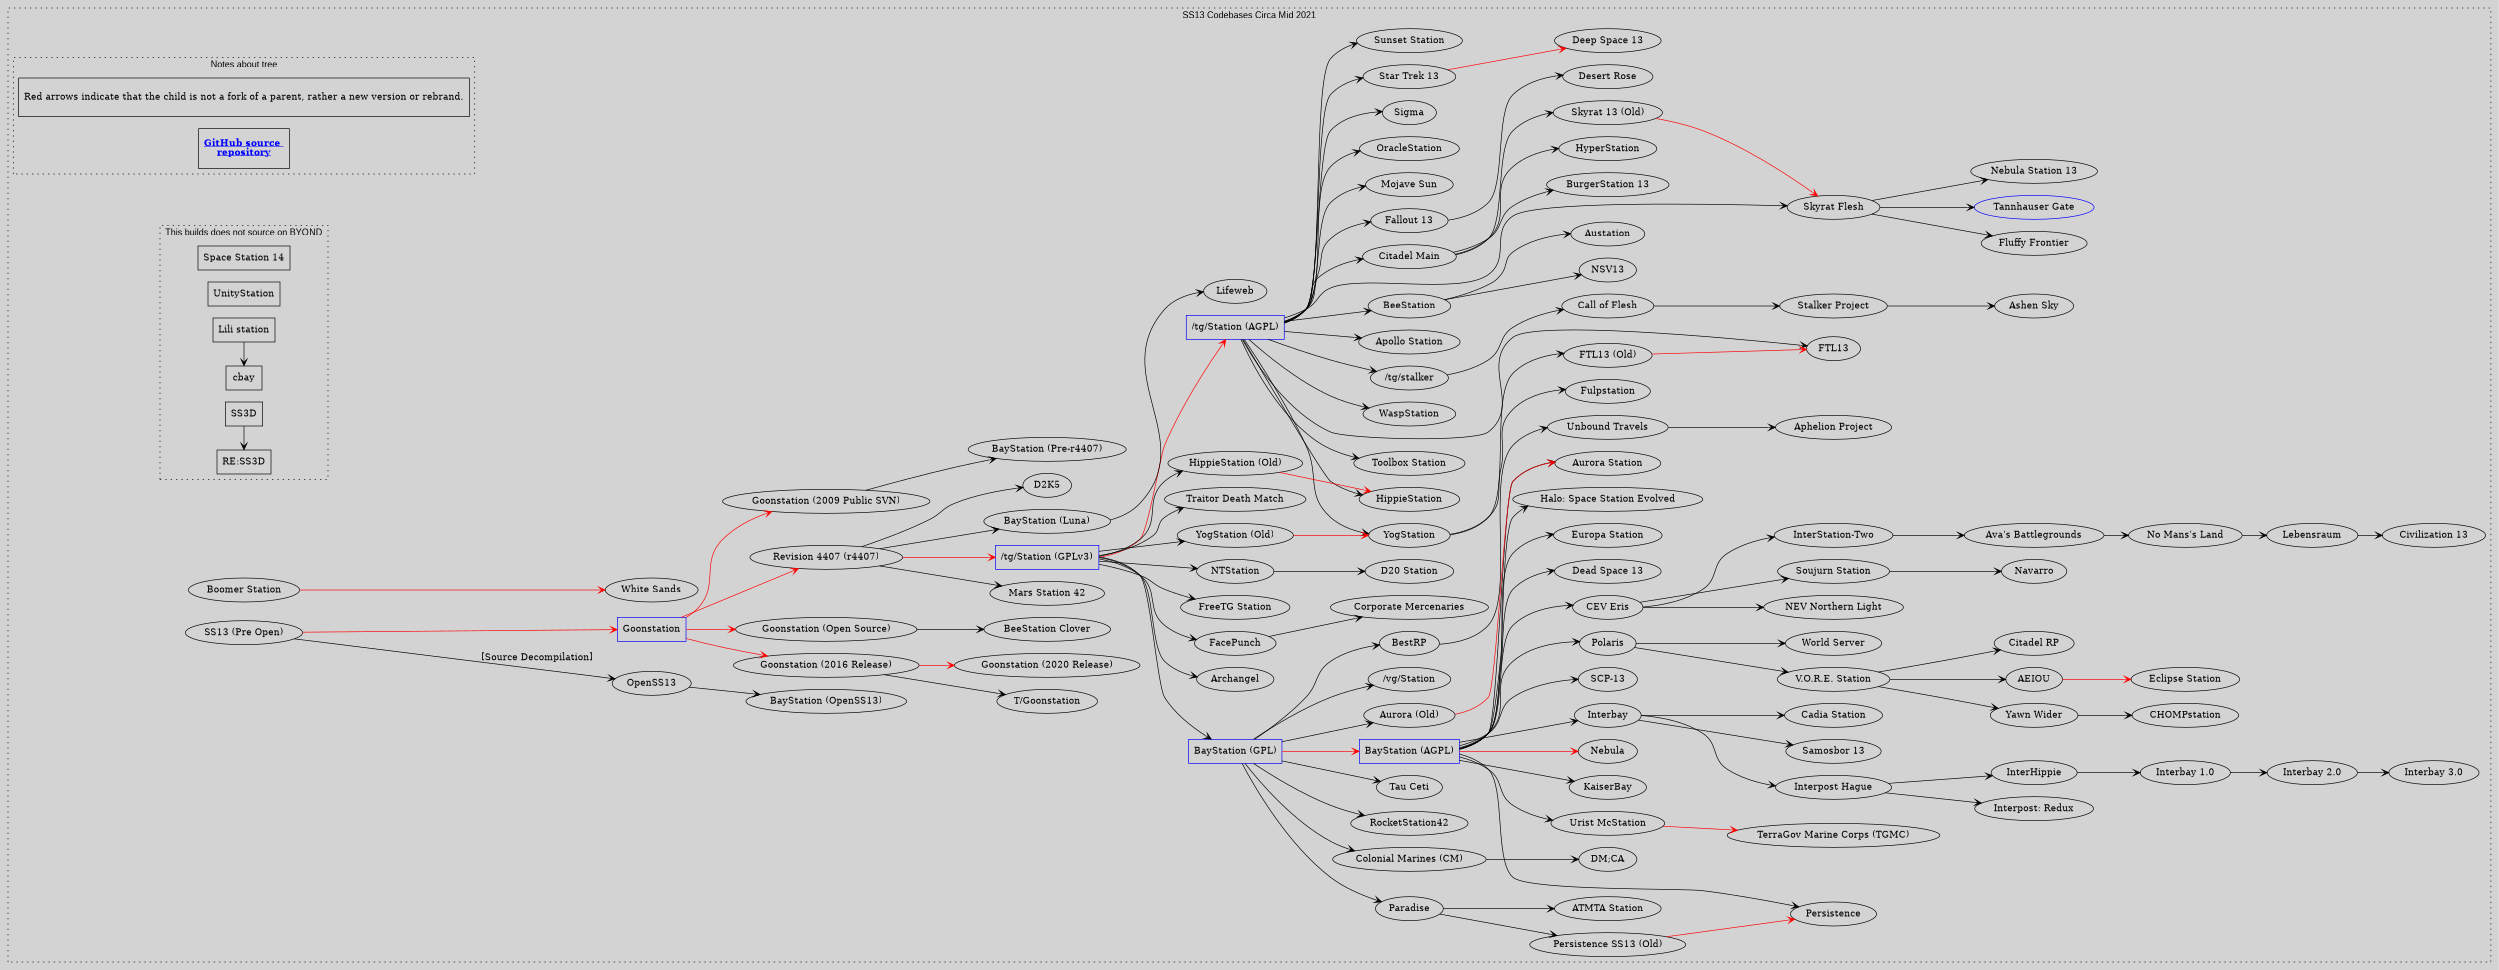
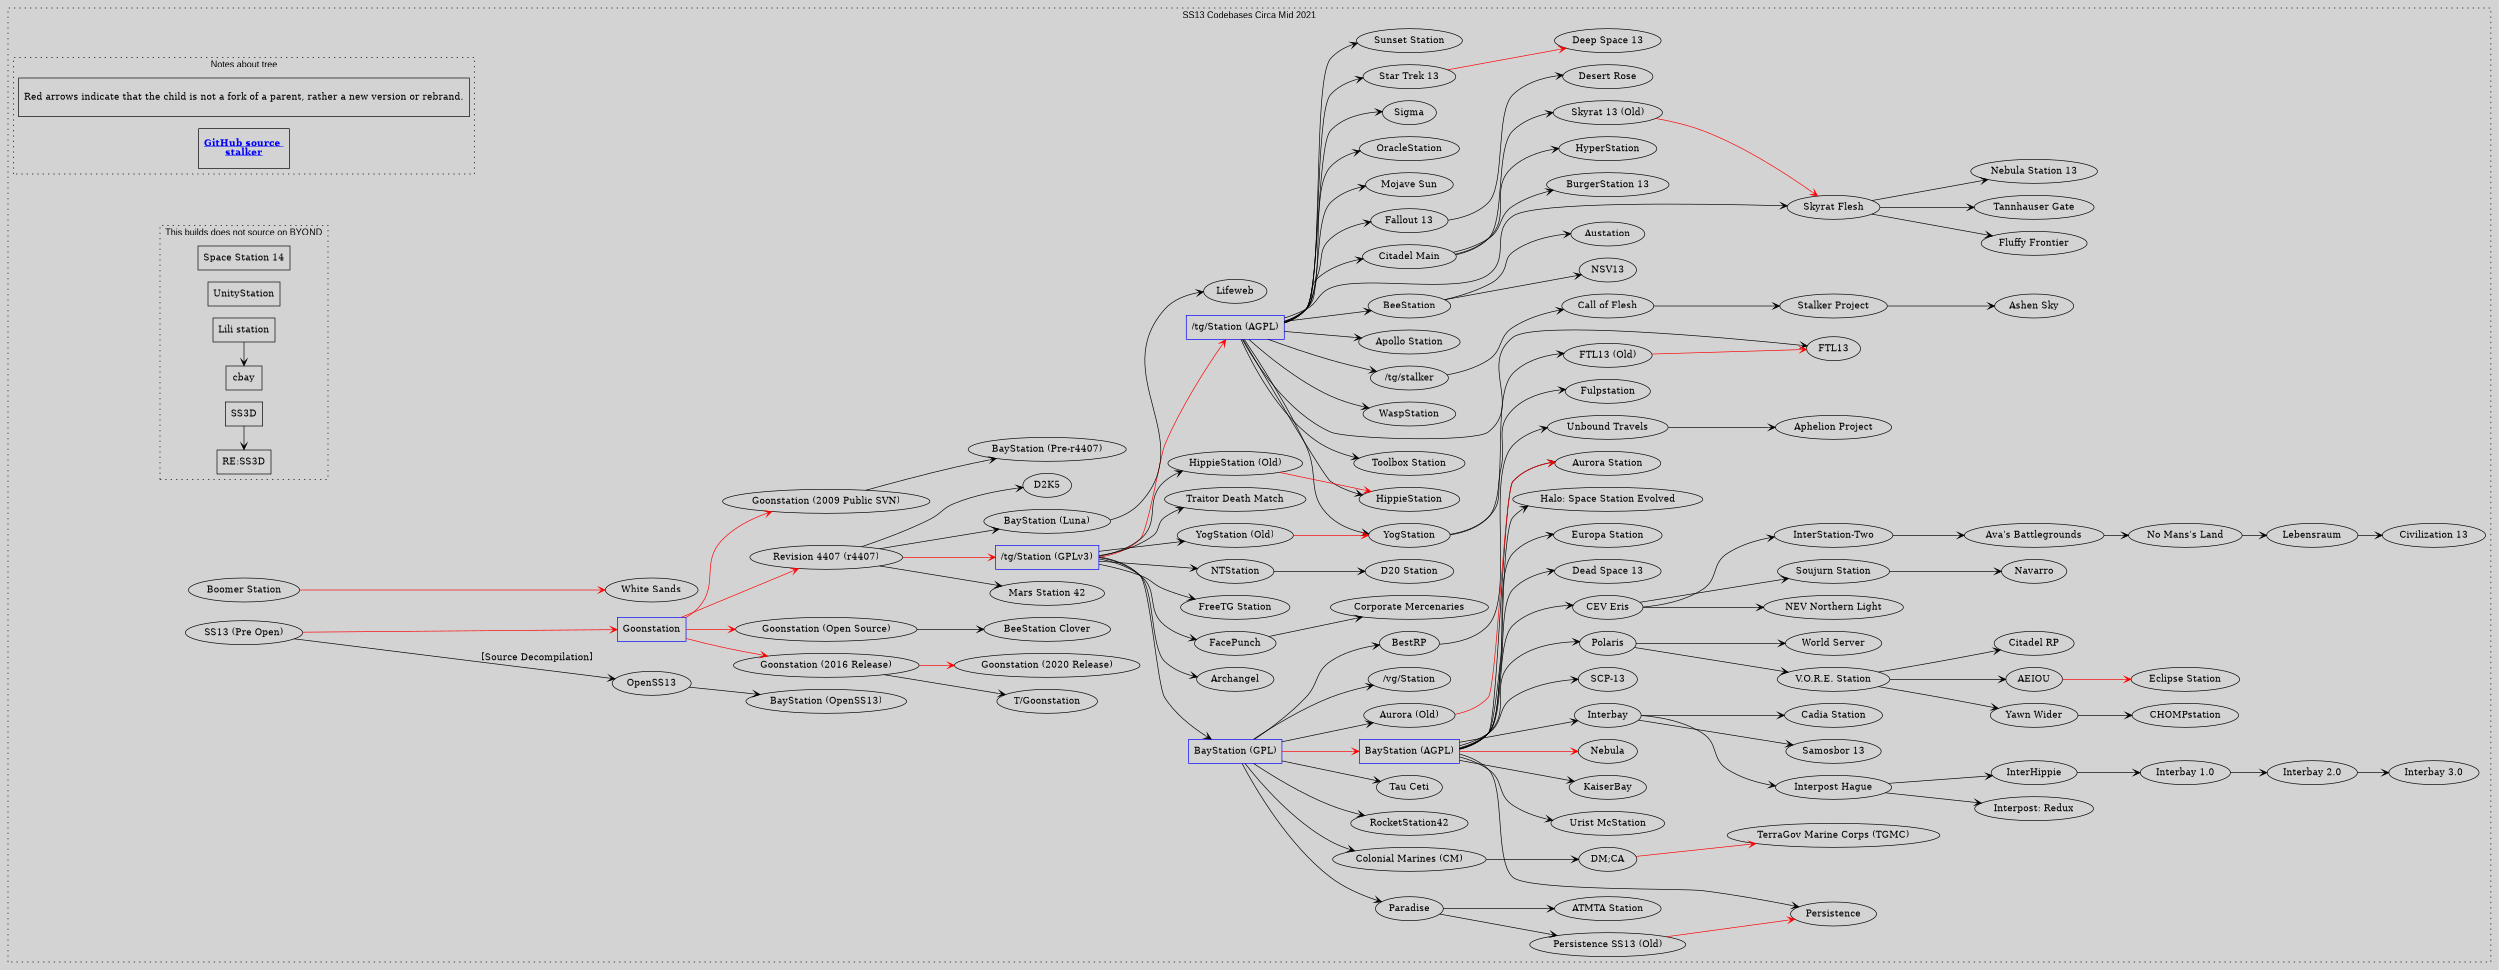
  digraph {
    bgcolor=lightgray
    color=black
    compound=true
    fontname=Arial
    fontsize=14
    rankdir=LR
    edge [arrowhead=vee arrowtail=vee splines=curved]
    n1 [fontsize=14 height=.8 label="Red arrows indicate that the child is not a fork of a parent, rather a new version or rebrand.\l" minlen=1 shape=rectangle width=4.5]
-   n2 [decorate=true fontcolor=blue fontsize=14 height=.8 label=<<b><u>GitHub source <br/>repository</u></b>> minlen=1 shape=record width=1.4]
+   n2 [decorate=true fontcolor=blue fontsize=14 height=.8 label=<<b><u>GitHub source <br/>stalker</u></b>> minlen=1 shape=record width=1.4]
    "Space Station 14" [minlen=1 shape=rectangle]
    UnityStation [minlen=1 shape=rectangle]
    "Lili station" [minlen=1 shape=rectangle]
    cbay [minlen=1 shape=rectangle]
    SS3D [minlen=1 shape=rectangle]
    "RE:SS3D" [minlen=1 shape=rectangle]
    Goonstation [color=blue shape=rectangle]
    "Goonstation (2009 Public SVN)"
    "Goonstation (2016 Release)"
    "Goonstation (Open Source)"
    "Revision 4407 (r4407)"
    "/tg/Station (GPLv3)" [color=blue shape=rectangle]
    "/tg/Station (AGPL)" [color=blue shape=rectangle]
    "BayStation (GPL)" [color=blue shape=rectangle]
    Archangel
    FacePunch
    "FreeTG Station"
    "HippieStation (Old)"
    NTStation
    "Traitor Death Match"
    "YogStation (Old)"
    "/tg/stalker"
    "Apollo Station"
    BeeStation
    "Citadel Main"
    "Fallout 13"
    FTL13
    HippieStation
    "Mojave Sun"
    OracleStation
    Sigma
    "Star Trek 13"
    "Sunset Station"
    "Toolbox Station"
    WaspStation
    YogStation
    n39 [label="Skyrat Flesh"]
    "BayStation (AGPL)" [color=blue shape=rectangle]
    "Aurora (Old)"
    "/vg/Station"
    BestRP
    "Colonial Marines (CM)"
    Paradise
    RocketStation42
    "Tau Ceti"
    "Aurora Station"
    "CEV Eris"
    "Dead Space 13"
    "Europa Station"
    "Halo: Space Station Evolved"
    Interbay
    KaiserBay
    Nebula
    Persistence
    Polaris
    "SCP-13"
    "Urist McStation"
    "Call of Flesh"
    "Stalker Project"
    Austation
    NSV13
    "BurgerStation 13"
    HyperStation
    "Skyrat 13 (Old)"
    "Desert Rose"
    "Deep Space 13"
    "Boomer Station"
    "FTL13 (Old)"
    Fulpstation
    "Corporate Mercenaries"
    "D20 Station"
    AEIOU
    "Eclipse Station"
    "Ava's Battlegrounds"
    "No Mans's Land"
    Lebensraum
    "InterStation-Two"
    "NEV Northern Light"
    "Soujurn Station"
    "Cadia Station"
    "Interpost Hague"
    "Samosbor 13"
    "V.O.R.E. Station"
    "World Server"
    "Unbound Travels"
    "DM;CA"
    "ATMTA Station"
    "Persistence SS13 (Old)"
    "BayStation (Luna)"
    Lifeweb
    "Aphelion Project"
    "White Sands"
    "Ashen Sky"
    Navarro
-   "Tannhauser Gate" [color=blue]
+   "Tannhauser Gate"
    "Nebula Station 13"
    "Fluffy Frontier"
    "TerraGov Marine Corps (TGMC)"
    "BayStation (Pre-r4407)"
    "Goonstation (2020 Release)"
    "T/Goonstation"
    "BeeStation Clover"
    D2K5
    "Mars Station 42"
    "Interbay 1.0"
    "Interbay 2.0"
    "Interbay 3.0"
    InterHippie
    "Interpost: Redux"
    "Civilization 13"
    OpenSS13
    "BayStation (OpenSS13)"
    "Citadel RP"
    "Yawn Wider"
    "SS13 (Pre Open)"
    CHOMPstation
    subgraph cluster_1 {
      label="SS13 Codebases Circa Mid 2021"
      labelloc=top
      style=dotted
      Goonstation
      "Goonstation (2009 Public SVN)"
      "Goonstation (2016 Release)"
      "Goonstation (Open Source)"
      "Revision 4407 (r4407)"
      "/tg/Station (GPLv3)"
      "/tg/Station (AGPL)"
      "BayStation (GPL)"
      Archangel
      FacePunch
      "FreeTG Station"
      "HippieStation (Old)"
      NTStation
      "Traitor Death Match"
      "YogStation (Old)"
      "/tg/stalker"
      "Apollo Station"
      BeeStation
      "Citadel Main"
      "Fallout 13"
      FTL13
      HippieStation
      "Mojave Sun"
      OracleStation
      Sigma
      "Star Trek 13"
      "Sunset Station"
      "Toolbox Station"
      WaspStation
      YogStation
      n39
      "BayStation (AGPL)"
      "Aurora (Old)"
      "/vg/Station"
      BestRP
      "Colonial Marines (CM)"
      Paradise
      RocketStation42
      "Tau Ceti"
      "Aurora Station"
      "CEV Eris"
      "Dead Space 13"
      "Europa Station"
      "Halo: Space Station Evolved"
      Interbay
      KaiserBay
      Nebula
      Persistence
      Polaris
      "SCP-13"
      "Urist McStation"
      "Call of Flesh"
      "Stalker Project"
      Austation
      NSV13
      "BurgerStation 13"
      HyperStation
      "Skyrat 13 (Old)"
      "Desert Rose"
      "Deep Space 13"
      "Boomer Station"
      "FTL13 (Old)"
      Fulpstation
      "Corporate Mercenaries"
      "D20 Station"
      AEIOU
      "Eclipse Station"
      "Ava's Battlegrounds"
      "No Mans's Land"
      Lebensraum
      "InterStation-Two"
      "NEV Northern Light"
      "Soujurn Station"
      "Cadia Station"
      "Interpost Hague"
      "Samosbor 13"
      "V.O.R.E. Station"
      "World Server"
      "Unbound Travels"
      "DM;CA"
      "ATMTA Station"
      "Persistence SS13 (Old)"
      "BayStation (Luna)"
      Lifeweb
      "Aphelion Project"
      "White Sands"
      "Ashen Sky"
      Navarro
      "Tannhauser Gate"
      "Nebula Station 13"
      "Fluffy Frontier"
      "TerraGov Marine Corps (TGMC)"
      "BayStation (Pre-r4407)"
      "Goonstation (2020 Release)"
      "T/Goonstation"
      "BeeStation Clover"
      D2K5
      "Mars Station 42"
      "Interbay 1.0"
      "Interbay 2.0"
      "Interbay 3.0"
      InterHippie
      "Interpost: Redux"
      "Civilization 13"
      OpenSS13
      "BayStation (OpenSS13)"
      "Citadel RP"
      "Yawn Wider"
      "SS13 (Pre Open)"
      CHOMPstation
      subgraph cluster_2 {
        compound=false
        label="Notes about tree"
        labelloc=top
        rank=same
        style=dotted
        n1
        n2
      }
      subgraph cluster_3 {
        label="This builds does not source on BYOND"
        labelloc=top
        style=dotted
        "Space Station 14"
        UnityStation
        "Lili station"
        cbay
        SS3D
        "RE:SS3D"
      }
    }
    "Lili station" -> cbay [constraint=false dir=left]
    SS3D -> "RE:SS3D" [constraint=false dir=left]
    Goonstation -> "Goonstation (2009 Public SVN)" [color=red]
    Goonstation -> "Goonstation (2016 Release)" [color=red]
    Goonstation -> "Goonstation (Open Source)" [color=red]
    Goonstation -> "Revision 4407 (r4407)" [color=red]
    "Goonstation (2009 Public SVN)" -> "BayStation (Pre-r4407)"
    "Goonstation (2016 Release)" -> "Goonstation (2020 Release)" [color=red]
    "Goonstation (2016 Release)" -> "T/Goonstation"
    "Goonstation (Open Source)" -> "BeeStation Clover"
    "Revision 4407 (r4407)" -> "/tg/Station (GPLv3)" [color=red]
    "Revision 4407 (r4407)" -> "BayStation (Luna)"
    "Revision 4407 (r4407)" -> D2K5
    "Revision 4407 (r4407)" -> "Mars Station 42"
    "/tg/Station (GPLv3)" -> "/tg/Station (AGPL)" [color=red]
    "/tg/Station (GPLv3)" -> "BayStation (GPL)"
    "/tg/Station (GPLv3)" -> Archangel
    "/tg/Station (GPLv3)" -> FacePunch
    "/tg/Station (GPLv3)" -> "FreeTG Station"
    "/tg/Station (GPLv3)" -> "HippieStation (Old)"
    "/tg/Station (GPLv3)" -> NTStation
    "/tg/Station (GPLv3)" -> "Traitor Death Match"
    "/tg/Station (GPLv3)" -> "YogStation (Old)"
    "/tg/Station (AGPL)" -> "/tg/stalker"
    "/tg/Station (AGPL)" -> "Apollo Station"
    "/tg/Station (AGPL)" -> BeeStation
    "/tg/Station (AGPL)" -> "Citadel Main"
    "/tg/Station (AGPL)" -> "Fallout 13"
    "/tg/Station (AGPL)" -> FTL13
    "/tg/Station (AGPL)" -> HippieStation
    "/tg/Station (AGPL)" -> "Mojave Sun"
    "/tg/Station (AGPL)" -> OracleStation
    "/tg/Station (AGPL)" -> Sigma
    "/tg/Station (AGPL)" -> "Star Trek 13"
    "/tg/Station (AGPL)" -> "Sunset Station"
    "/tg/Station (AGPL)" -> "Toolbox Station"
    "/tg/Station (AGPL)" -> WaspStation
    "/tg/Station (AGPL)" -> YogStation
    "/tg/Station (AGPL)" -> n39
    "BayStation (GPL)" -> "BayStation (AGPL)" [color=red]
    "BayStation (GPL)" -> "Aurora (Old)"
    "BayStation (GPL)" -> "/vg/Station"
    "BayStation (GPL)" -> BestRP
    "BayStation (GPL)" -> "Colonial Marines (CM)"
    "BayStation (GPL)" -> Paradise
    "BayStation (GPL)" -> RocketStation42
    "BayStation (GPL)" -> "Tau Ceti"
    FacePunch -> "Corporate Mercenaries"
    "HippieStation (Old)" -> HippieStation [color=red]
    NTStation -> "D20 Station"
    "YogStation (Old)" -> YogStation [color=red]
    "/tg/stalker" -> "Call of Flesh"
    BeeStation -> Austation
    BeeStation -> NSV13
    "Citadel Main" -> "BurgerStation 13"
    "Citadel Main" -> HyperStation
    "Citadel Main" -> "Skyrat 13 (Old)"
    "Fallout 13" -> "Desert Rose"
    "Star Trek 13" -> "Deep Space 13" [color=red]
    YogStation -> "FTL13 (Old)"
    YogStation -> Fulpstation
    n39 -> "Tannhauser Gate"
    n39 -> "Nebula Station 13"
    n39 -> "Fluffy Frontier"
    "BayStation (AGPL)" -> "Aurora Station"
    "BayStation (AGPL)" -> "CEV Eris"
    "BayStation (AGPL)" -> "Dead Space 13"
    "BayStation (AGPL)" -> "Europa Station"
    "BayStation (AGPL)" -> "Halo: Space Station Evolved"
    "BayStation (AGPL)" -> Interbay
    "BayStation (AGPL)" -> KaiserBay
    "BayStation (AGPL)" -> Nebula [color=red]
    "BayStation (AGPL)" -> Persistence
    "BayStation (AGPL)" -> Polaris
    "BayStation (AGPL)" -> "SCP-13"
    "BayStation (AGPL)" -> "Urist McStation"
    "Aurora (Old)" -> "Aurora Station" [color=red]
    BestRP -> "Unbound Travels"
    "Colonial Marines (CM)" -> "DM;CA"
    Paradise -> "ATMTA Station"
    Paradise -> "Persistence SS13 (Old)"
    "CEV Eris" -> "InterStation-Two"
    "CEV Eris" -> "NEV Northern Light"
    "CEV Eris" -> "Soujurn Station"
    Interbay -> "Cadia Station"
    Interbay -> "Interpost Hague"
    Interbay -> "Samosbor 13"
    Polaris -> "V.O.R.E. Station"
    Polaris -> "World Server"
    "Call of Flesh" -> "Stalker Project"
    "Stalker Project" -> "Ashen Sky"
    "Skyrat 13 (Old)" -> n39 [color=red]
    "Boomer Station" -> "White Sands" [color=red]
    "FTL13 (Old)" -> FTL13 [color=red]
    AEIOU -> "Eclipse Station" [color=red]
    "Ava's Battlegrounds" -> "No Mans's Land"
    "No Mans's Land" -> Lebensraum
    Lebensraum -> "Civilization 13"
    "InterStation-Two" -> "Ava's Battlegrounds"
    "Soujurn Station" -> Navarro
    "Interpost Hague" -> InterHippie
    "Interpost Hague" -> "Interpost: Redux"
    "V.O.R.E. Station" -> AEIOU
    "V.O.R.E. Station" -> "Citadel RP"
    "V.O.R.E. Station" -> "Yawn Wider"
    "Unbound Travels" -> "Aphelion Project"
-   "Urist McStation" -> "TerraGov Marine Corps (TGMC)" [color=red]
+   "DM;CA" -> "TerraGov Marine Corps (TGMC)" [color=red]
    "Persistence SS13 (Old)" -> Persistence [color=red]
    "BayStation (Luna)" -> Lifeweb
    "Interbay 1.0" -> "Interbay 2.0"
    "Interbay 2.0" -> "Interbay 3.0"
    InterHippie -> "Interbay 1.0"
    OpenSS13 -> "BayStation (OpenSS13)"
    "Yawn Wider" -> CHOMPstation
    "SS13 (Pre Open)" -> Goonstation [color=red]
    "SS13 (Pre Open)" -> OpenSS13 [label="[Source Decompilation]"]
  }
